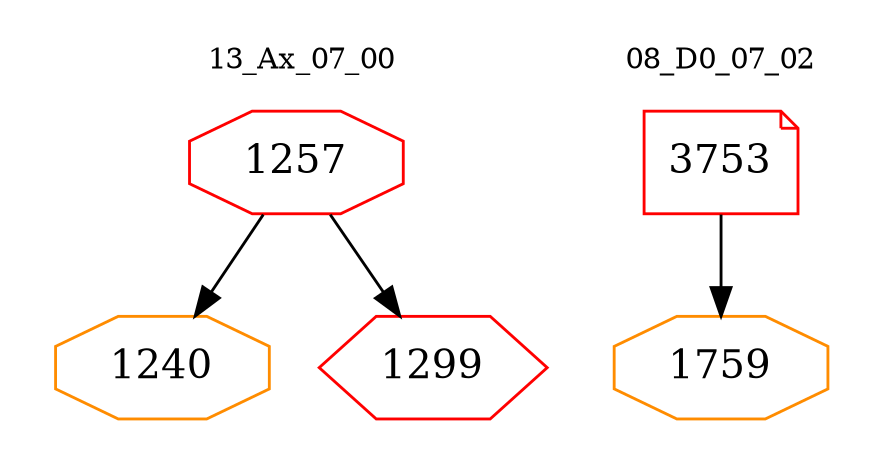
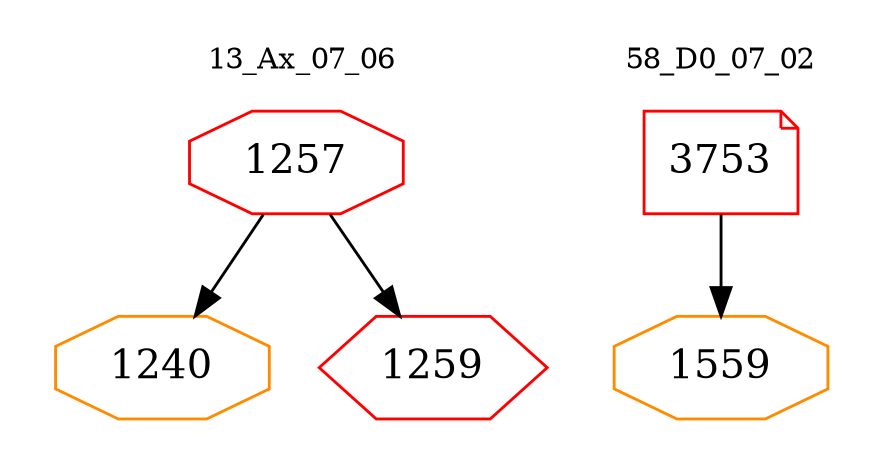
  digraph {
    node [color=red shape=octagon]
    edge [color=black]
    n1 [label=1257]
    n2 [color=darkorange label=1240]
-   n3 [label=1299 shape=hexagon]
+   n3 [label=1259 shape=hexagon]
    n4 [label=3753 shape=note]
-   n5 [color=darkorange label=1759]
+   n5 [color=darkorange label=1559]
    subgraph cluster_1 {
      color=white
      fontsize=10
-     label="13_Ax_07_00"
+     label="13_Ax_07_06"
      n1
      n2
      n3
    }
    subgraph cluster_2 {
      color=white
      fontsize=10
-     label="08_D0_07_02"
+     label="58_D0_07_02"
      n4
      n5
    }
    n1 -> n2
    n1 -> n3
    n4 -> n5
  }
